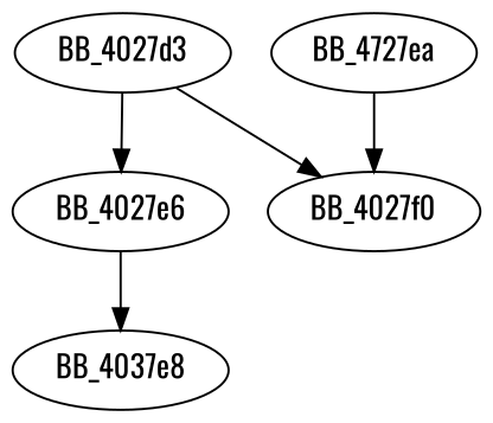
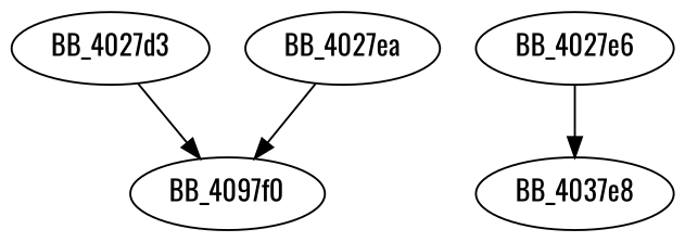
  digraph {
    fontname=Oswald
    node [fontname=Oswald]
    edge [fontname=Oswald]
    BB_4027d3
    BB_4027e6
-   BB_4027f0
+   BB_4027f0 [label=BB_4097f0]
    n4 [label=BB_4037e8]
-   BB_4027ea [label=BB_4727ea]
-   BB_4027d3 -> BB_4027e6
+   BB_4027ea
    BB_4027d3 -> BB_4027f0
    BB_4027e6 -> n4
    BB_4027ea -> BB_4027f0
  }
